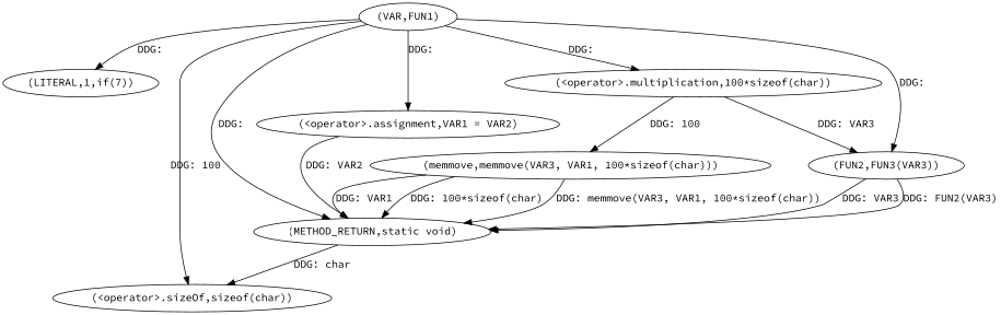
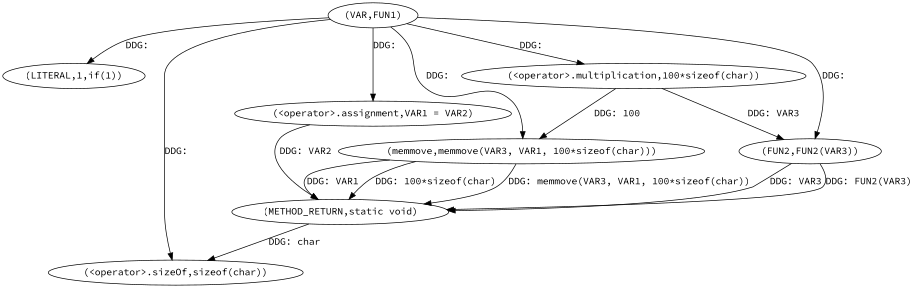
  digraph {
    fontname="Source Code Pro"
    node [fontname="Source Code Pro"]
    edge [fontname="Source Code Pro"]
    n1 [label="(VAR,FUN1)"]
-   n2 [label="(LITERAL,1,if(7))"]
+   n2 [label="(LITERAL,1,if(1))"]
    n3 [label="(<operator>.assignment,VAR1 = VAR2)"]
    n4 [label="(memmove,memmove(VAR3, VAR1, 100*sizeof(char)))"]
    n5 [label="(<operator>.multiplication,100*sizeof(char))"]
    n6 [label="(<operator>.sizeOf,sizeof(char))"]
-   n7 [label="(FUN2,FUN3(VAR3))"]
+   n7 [label="(FUN2,FUN2(VAR3))"]
    n8 [label="(METHOD_RETURN,static void)"]
    n1 -> n2 [label="DDG: "]
    n1 -> n3 [label="DDG: "]
-   n1 -> n8 [label="DDG: "]
+   n1 -> n4 [label="DDG: "]
    n1 -> n5 [label="DDG: "]
-   n1 -> n6 [label="DDG: 100"]
+   n1 -> n6 [label="DDG: "]
    n1 -> n7 [label="DDG: "]
    n3 -> n8 [label="DDG: VAR2"]
    n4 -> n8 [label="DDG: VAR1"]
    n4 -> n8 [label="DDG: 100*sizeof(char)"]
    n4 -> n8 [label="DDG: memmove(VAR3, VAR1, 100*sizeof(char))"]
    n5 -> n4 [label="DDG: 100"]
    n5 -> n7 [label="DDG: VAR3"]
    n7 -> n8 [label="DDG: VAR3"]
    n7 -> n8 [label="DDG: FUN2(VAR3)"]
    n8 -> n6 [label="DDG: char"]
  }
